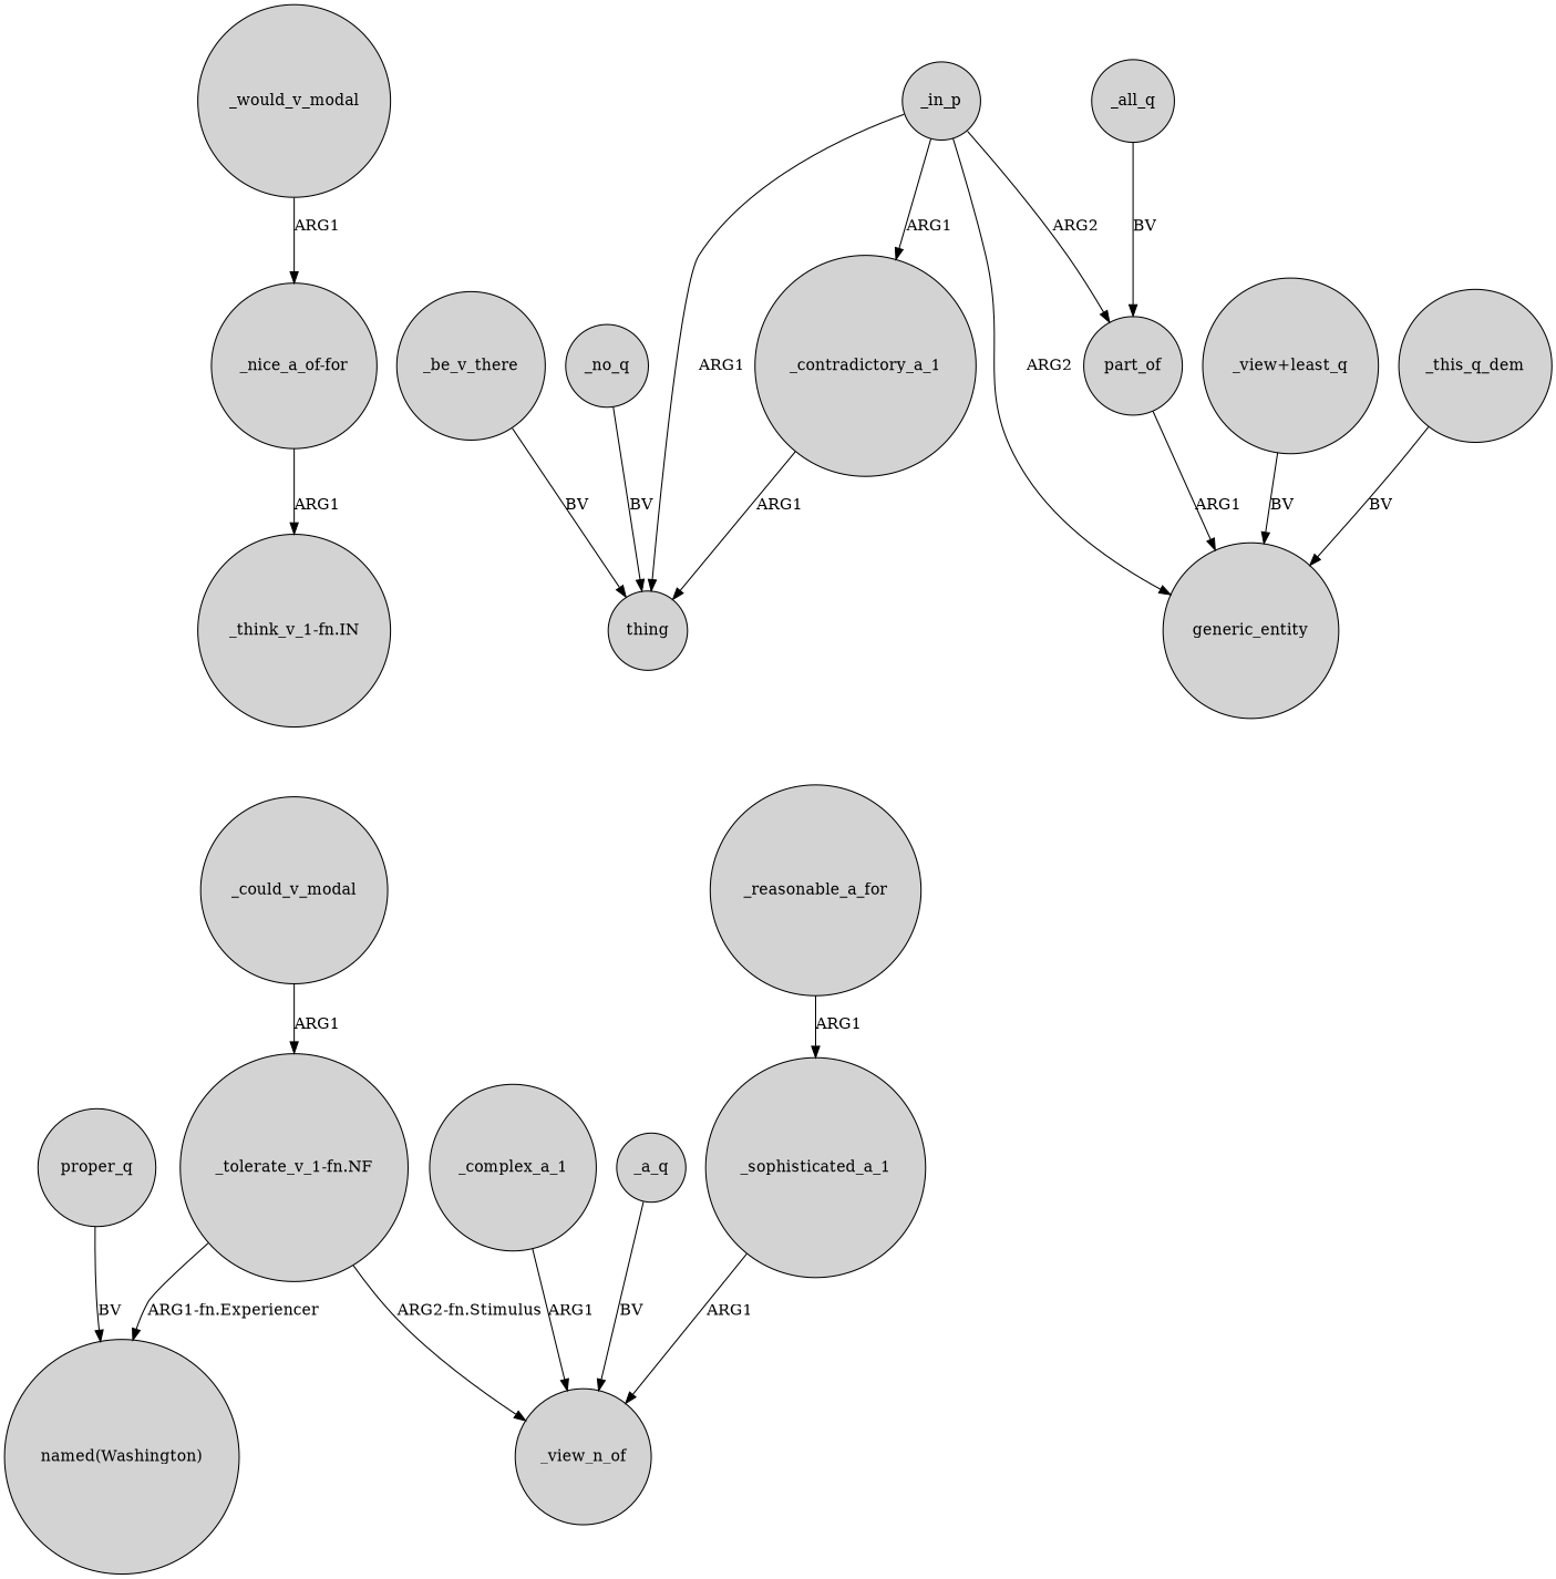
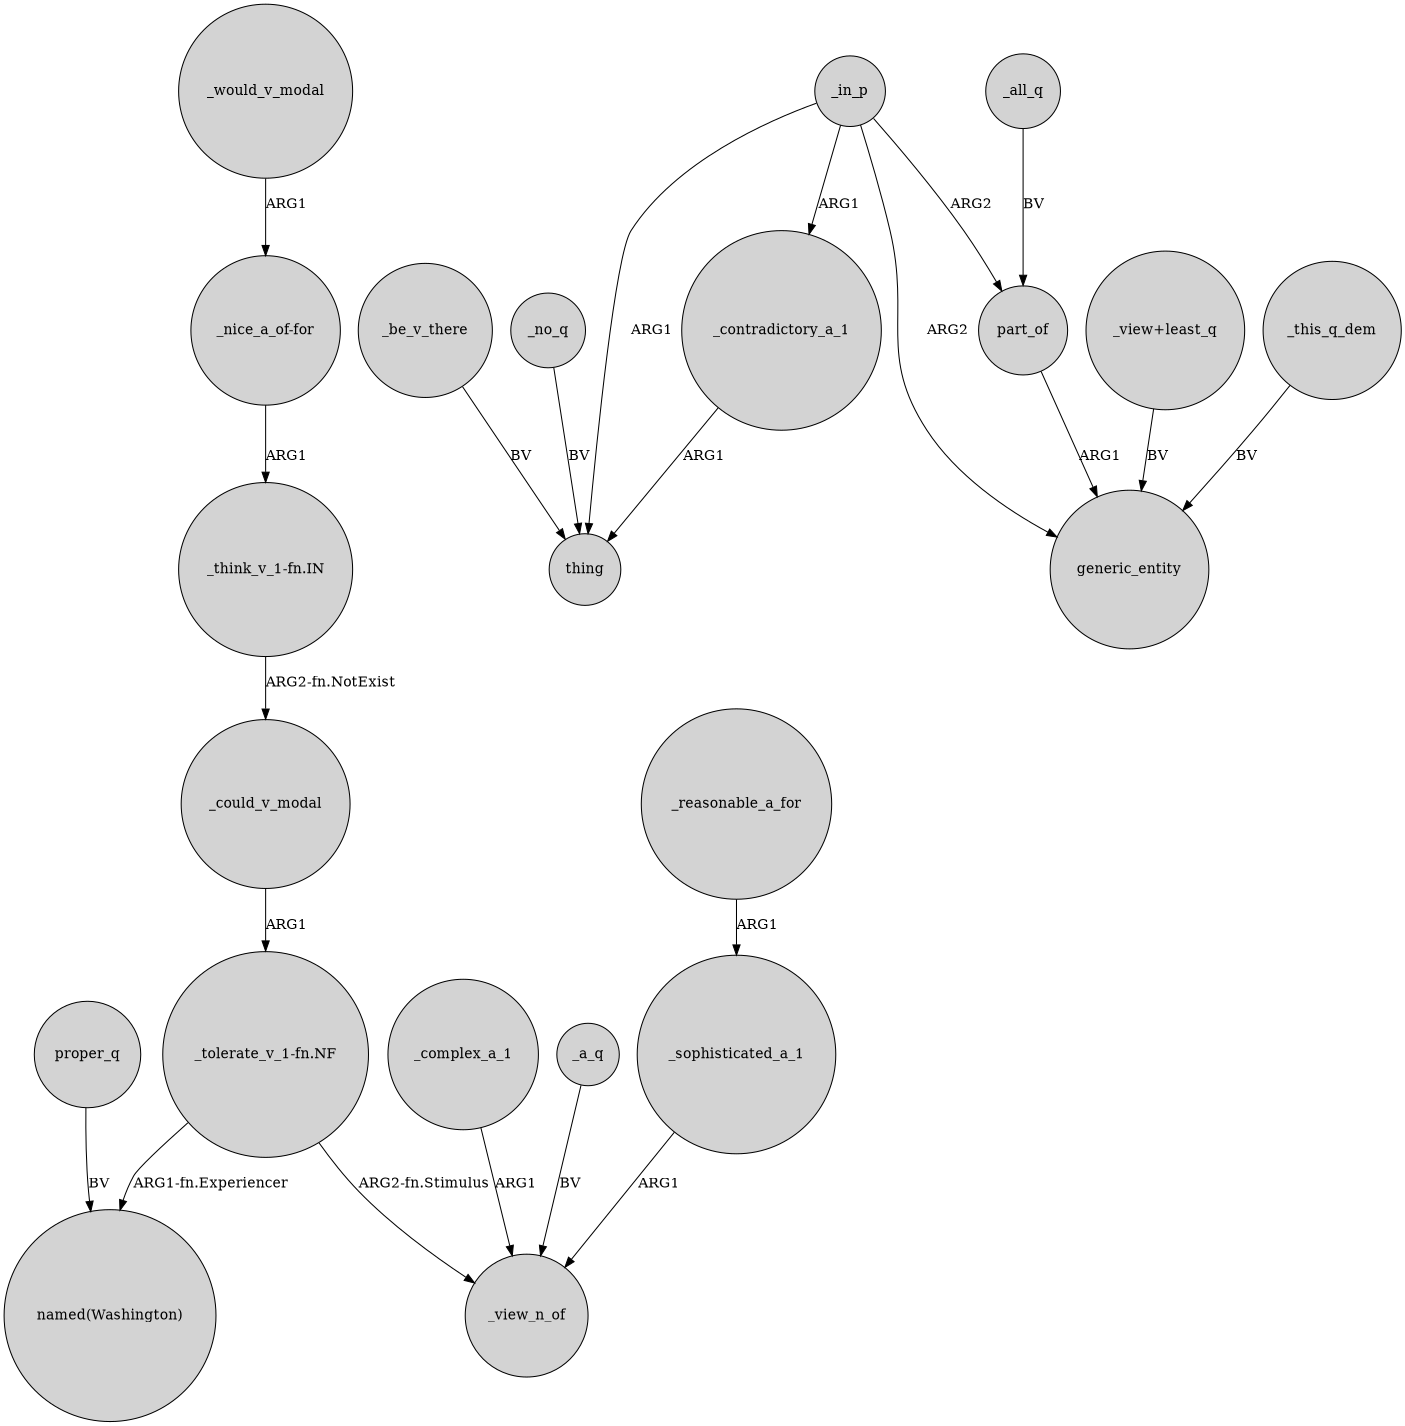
  digraph {
    node [shape=circle style=filled]
    _sophisticated_a_1
    _view_n_of
    "_tolerate_v_1-fn.NF"
    "named(Washington)"
    _in_p
    _contradictory_a_1
    part_of
    thing
    generic_entity
    _all_q
    _be_v_there
    "_think_v_1-fn.IN"
    _could_v_modal
    proper_q
    n15 [label="_view+least_q"]
    _this_q_dem
    _no_q
    _would_v_modal
    "_nice_a_of-for"
    _complex_a_1
    _reasonable_a_for
    _a_q
    _sophisticated_a_1 -> _view_n_of [label=ARG1]
    "_tolerate_v_1-fn.NF" -> _view_n_of [label="ARG2-fn.Stimulus"]
    "_tolerate_v_1-fn.NF" -> "named(Washington)" [label="ARG1-fn.Experiencer"]
    _in_p -> _contradictory_a_1 [label=ARG1]
    _in_p -> part_of [label=ARG2]
    _in_p -> thing [label=ARG1]
    _in_p -> generic_entity [label=ARG2]
    _contradictory_a_1 -> thing [label=ARG1]
    part_of -> generic_entity [label=ARG1]
    _all_q -> part_of [label=BV]
    _be_v_there -> thing [label=BV]
+   "_think_v_1-fn.IN" -> _could_v_modal [label="ARG2-fn.NotExist"]
    _could_v_modal -> "_tolerate_v_1-fn.NF" [label=ARG1]
    proper_q -> "named(Washington)" [label=BV]
    n15 -> generic_entity [label=BV]
    _this_q_dem -> generic_entity [label=BV]
    _no_q -> thing [label=BV]
    _would_v_modal -> "_nice_a_of-for" [label=ARG1]
    "_nice_a_of-for" -> "_think_v_1-fn.IN" [label=ARG1]
    _complex_a_1 -> _view_n_of [label=ARG1]
    _reasonable_a_for -> _sophisticated_a_1 [label=ARG1]
    _a_q -> _view_n_of [label=BV]
  }
